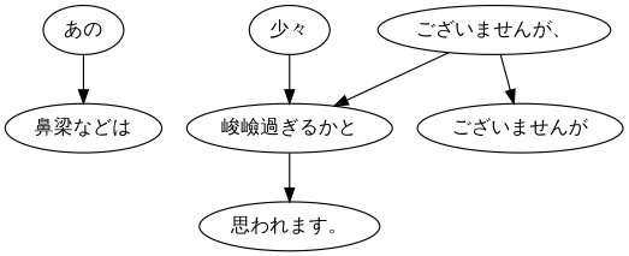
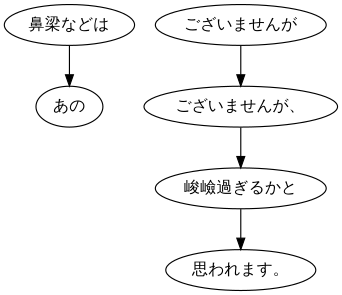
  digraph {
    n1 [label="あの"]
    n2 [label="鼻梁などは"]
    n3 [label="ございませんが、"]
    n4 [label="峻嶮過ぎるかと"]
    n5 [label="ございませんが"]
    n6 [label="思われます。"]
-   n7 [label="少々"]
-   n1 -> n2
+   n2 -> n1
    n3 -> n4
    n4 -> n6
-   n3 -> n5
-   n7 -> n4
+   n5 -> n3
  }
